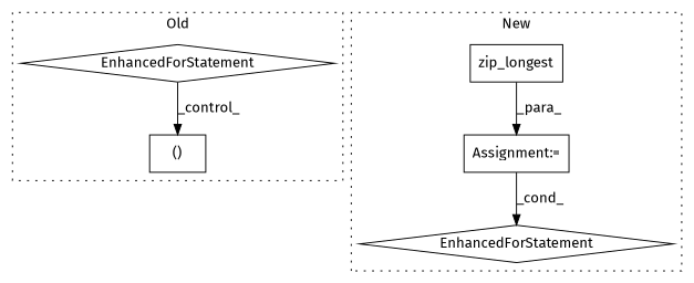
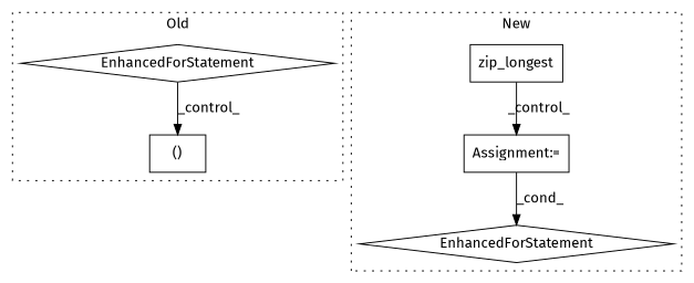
  digraph {
    fontname="Fira Sans"
    node [a=70 l="141,2" s="4494,4718" shape=box fontname="Fira Sans"]
    edge [fontname="Fira Sans"]
    n1 [l="68,2" label=EnhancedForStatement s="4284,4391" shape=diamond]
    n2 [a=106 l=33 label="()" s=4500]
    n3 [a=32 l="12,1" label=zip_longest s="4662,4717"]
    n4 [label=EnhancedForStatement shape=diamond]
    n5 [a=7 label="Assignment:="]
    subgraph cluster_1 {
      label=Old
      style=dotted
      n1
      n2
    }
    subgraph cluster_2 {
      label=New
      style=dotted
      n3
      n4
      n5
    }
    n1 -> n2 [label=_control_]
-   n3 -> n5 [label=_para_]
+   n3 -> n5 [label=_control_]
    n5 -> n4 [label=_cond_]
  }
